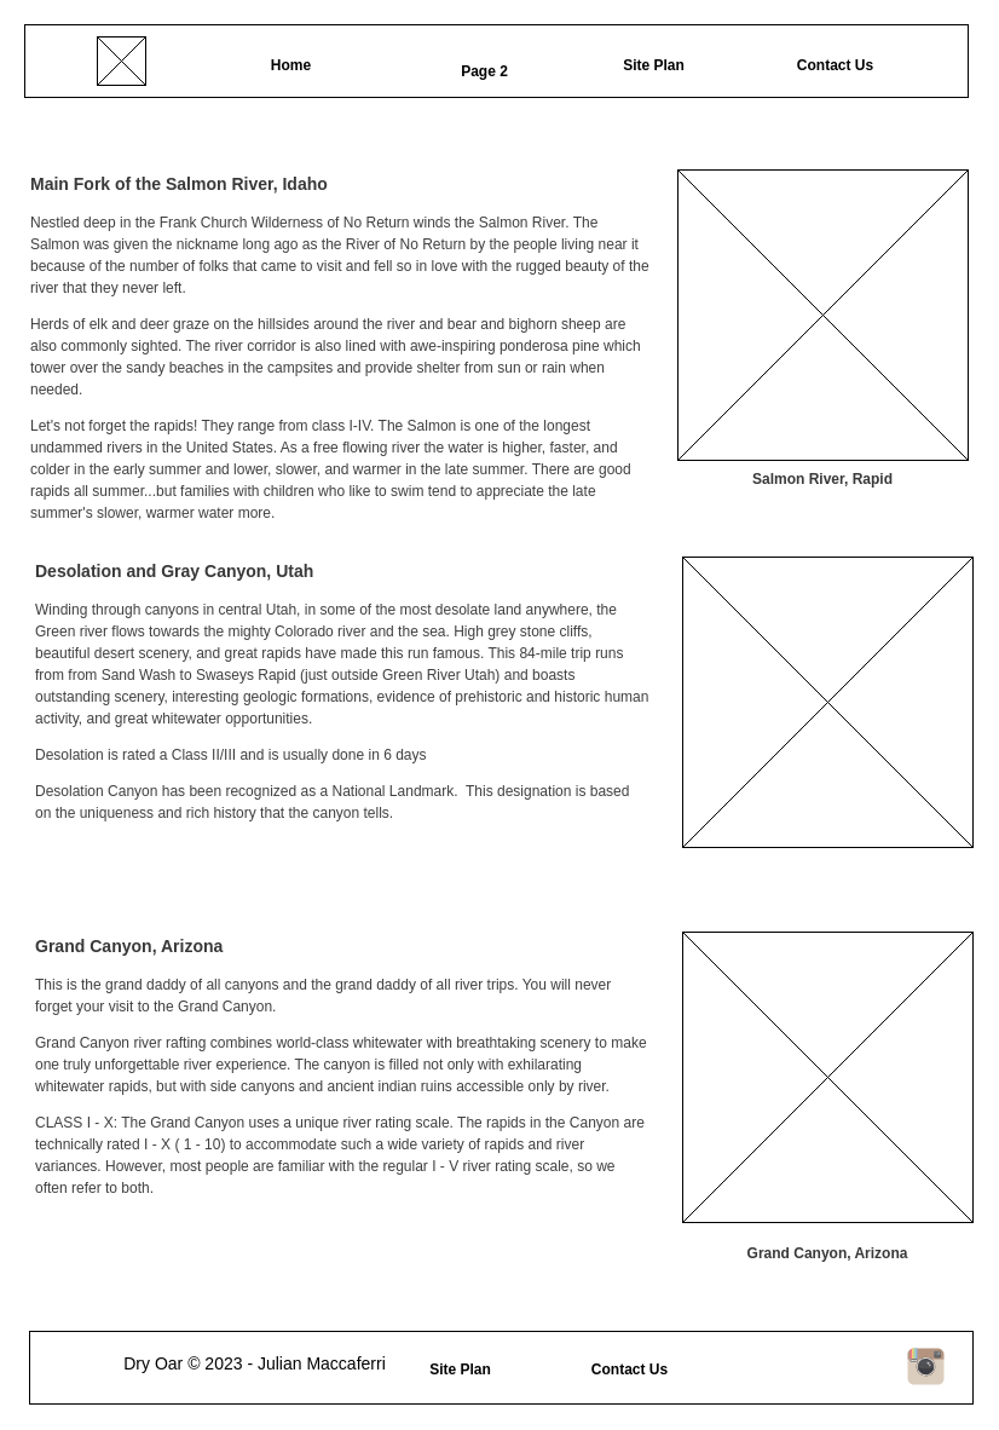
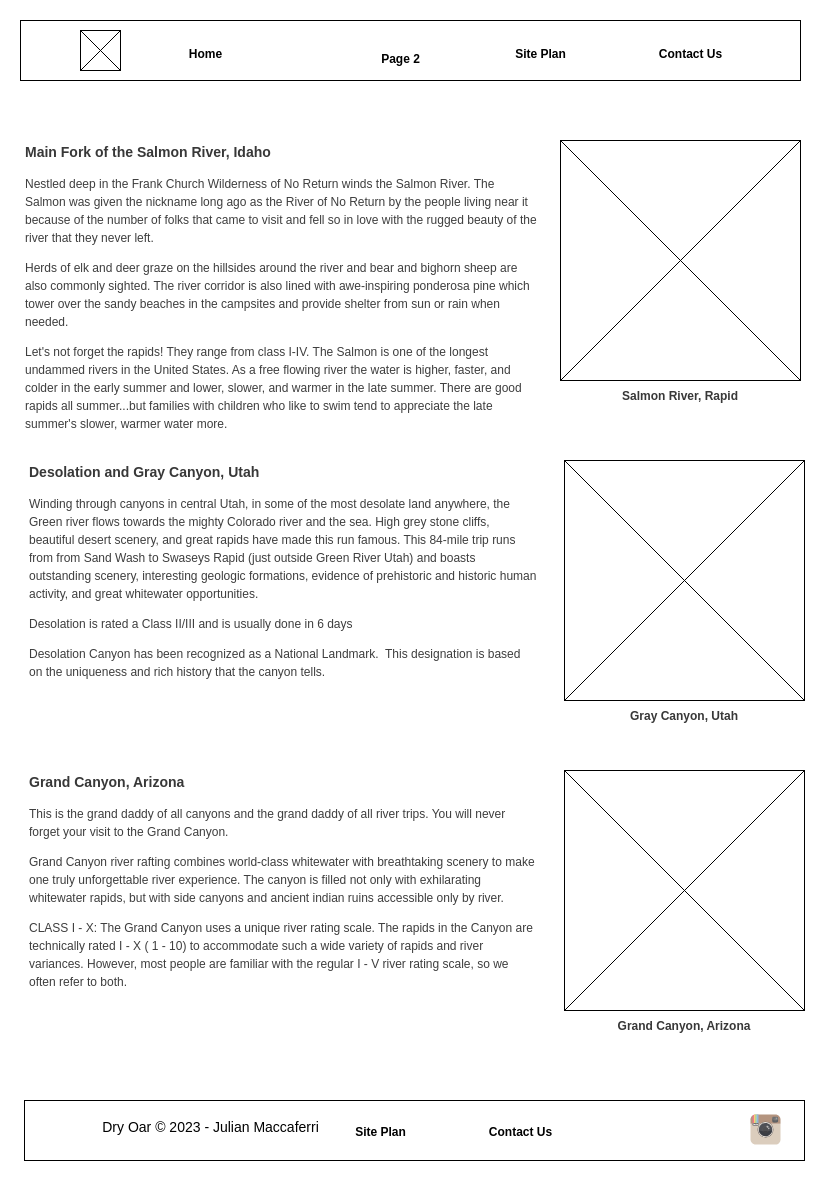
  <mxCell id="0" />
  <mxCell id="1" parent="0" />
  <mxCell id="2" value="" style="rounded=0;whiteSpace=wrap;html=1;" vertex="1" parent="1"><mxGeometry x="20" y="20" width="780" height="60" as="geometry" /></mxCell>
  <mxCell id="3" value="" style="whiteSpace=wrap;html=1;aspect=fixed;" vertex="1" parent="1"><mxGeometry x="80" y="30" width="40" height="40" as="geometry" /></mxCell>
  <mxCell id="4" value="" style="endArrow=none;html=1;rounded=0;entryX=1;entryY=0;entryDx=0;entryDy=0;exitX=0;exitY=1;exitDx=0;exitDy=0;" edge="1" parent="1" source="3" target="3"><mxGeometry width="50" height="50" relative="1" as="geometry"><mxPoint x="75" y="75" as="sourcePoint" /><mxPoint x="125" y="25" as="targetPoint" /></mxGeometry></mxCell>
  <mxCell id="5" value="" style="endArrow=none;html=1;rounded=0;entryX=1;entryY=1;entryDx=0;entryDy=0;" edge="1" parent="1" target="3"><mxGeometry width="50" height="50" relative="1" as="geometry"><mxPoint x="80" y="30" as="sourcePoint" /><mxPoint x="130" y="70" as="targetPoint" /></mxGeometry></mxCell>
- <mxCell id="6" value="&lt;font style=&quot;font-size: 12px;&quot;&gt;Home&lt;/font&gt;" style="text;strokeColor=none;fillColor=none;html=1;fontSize=24;fontStyle=1;verticalAlign=middle;align=center;" vertex="1" parent="1"><mxGeometry x="190" y="30" width="100" height="40" as="geometry" /></mxCell>
+ <mxCell id="6" value="&lt;font style=&quot;font-size: 12px;&quot;&gt;Home&lt;/font&gt;" style="text;strokeColor=none;fillColor=none;html=1;fontSize=24;fontStyle=1;verticalAlign=middle;align=center;" vertex="1" parent="1"><mxGeometry x="155" y="30" width="100" height="40" as="geometry" /></mxCell>
  <mxCell id="7" value="&lt;font style=&quot;font-size: 12px;&quot;&gt;Page 2&lt;/font&gt;" style="text;strokeColor=none;fillColor=none;html=1;fontSize=24;fontStyle=1;verticalAlign=middle;align=center;" vertex="1" parent="1"><mxGeometry x="350" y="35" width="100" height="40" as="geometry" /></mxCell>
  <mxCell id="8" value="&lt;span style=&quot;font-size: 12px;&quot;&gt;Site Plan&lt;/span&gt;" style="text;strokeColor=none;fillColor=none;html=1;fontSize=24;fontStyle=1;verticalAlign=middle;align=center;" vertex="1" parent="1"><mxGeometry x="490" y="30" width="100" height="40" as="geometry" /></mxCell>
  <mxCell id="9" value="&lt;span style=&quot;font-size: 12px;&quot;&gt;Contact Us&lt;/span&gt;" style="text;strokeColor=none;fillColor=none;html=1;fontSize=24;fontStyle=1;verticalAlign=middle;align=center;" vertex="1" parent="1"><mxGeometry x="640" y="30" width="100" height="40" as="geometry" /></mxCell>
  <mxCell id="10" value="" style="whiteSpace=wrap;html=1;aspect=fixed;" vertex="1" parent="1"><mxGeometry x="560" y="140" width="240" height="240" as="geometry" /></mxCell>
  <mxCell id="11" value="" style="shape=mxgraph.sysml.x;" vertex="1" parent="1"><mxGeometry x="560" y="140" width="240" height="240" as="geometry" /></mxCell>
  <mxCell id="12" value="&lt;h3 style=&quot;color: rgb(56, 56, 56); font-family: &amp;quot;Trebuchet MS&amp;quot;, &amp;quot;Lucida Sans Unicode&amp;quot;, &amp;quot;Lucida Grande&amp;quot;, &amp;quot;Lucida Sans&amp;quot;, Arial, sans-serif; text-align: start; background-color: rgb(255, 255, 255);&quot;&gt;&lt;font style=&quot;font-size: 12px;&quot;&gt;Salmon River, Rapid&lt;/font&gt;&lt;/h3&gt;" style="text;html=1;strokeColor=none;fillColor=none;align=center;verticalAlign=middle;whiteSpace=wrap;rounded=0;" vertex="1" parent="1"><mxGeometry x="560" y="380" width="240" height="30" as="geometry" /></mxCell>
  <mxCell id="13" value="&lt;h3 style=&quot;border-color: var(--border-color); color: rgb(56, 56, 56); font-family: &amp;quot;Trebuchet MS&amp;quot;, &amp;quot;Lucida Sans Unicode&amp;quot;, &amp;quot;Lucida Grande&amp;quot;, &amp;quot;Lucida Sans&amp;quot;, Arial, sans-serif; background-color: rgb(255, 255, 255);&quot;&gt;&lt;font style=&quot;border-color: var(--border-color); font-size: 14px;&quot;&gt;Main Fork of the Salmon River, Idaho&lt;/font&gt;&lt;/h3&gt;&lt;p style=&quot;line-height: 1.5em; color: rgb(62, 62, 62); background-color: rgb(255, 255, 255);&quot;&gt;&lt;font style=&quot;font-size: 12px;&quot;&gt;Nestled deep in the Frank Church Wilderness of No Return winds the Salmon River. The Salmon was given the nickname long ago as the River of No Return by the people living near it because of the number of folks that came to visit and fell so in love with the rugged beauty of the river that they never left.&lt;/font&gt;&lt;/p&gt;&lt;p style=&quot;line-height: 1.5em; color: rgb(62, 62, 62); background-color: rgb(255, 255, 255);&quot;&gt;Herds of elk and deer graze on the hillsides around the river and bear and bighorn sheep are also commonly sighted. The river corridor is also lined with awe-inspiring ponderosa pine which tower over the sandy beaches in the campsites and provide shelter from sun or rain when needed.&lt;/p&gt;&lt;p style=&quot;line-height: 1.5em; color: rgb(62, 62, 62); background-color: rgb(255, 255, 255);&quot;&gt;&lt;font style=&quot;font-size: 12px;&quot;&gt;Let's not forget the rapids! They range from class I-IV. The Salmon is one of the longest undammed rivers in the United States. As a free flowing river the water is higher, faster, and colder in the early summer and lower, slower, and warmer in the late summer. There are good rapids all summer...but families with children who like to swim tend to appreciate the late summer's slower, warmer water more.&lt;/font&gt;&lt;/p&gt;" style="text;html=1;strokeColor=none;fillColor=none;spacing=5;spacingTop=-20;whiteSpace=wrap;overflow=hidden;rounded=0;" vertex="1" parent="1"><mxGeometry x="20" y="140" width="520" height="300" as="geometry" /></mxCell>
  <mxCell id="14" value="" style="whiteSpace=wrap;html=1;aspect=fixed;" vertex="1" parent="1"><mxGeometry x="564" y="460" width="240" height="240" as="geometry" /></mxCell>
  <mxCell id="15" value="" style="shape=mxgraph.sysml.x;" vertex="1" parent="1"><mxGeometry x="564" y="460" width="240" height="240" as="geometry" /></mxCell>
+ <mxCell id="16" value="&lt;h3 style=&quot;color: rgb(56, 56, 56); font-family: &amp;quot;Trebuchet MS&amp;quot;, &amp;quot;Lucida Sans Unicode&amp;quot;, &amp;quot;Lucida Grande&amp;quot;, &amp;quot;Lucida Sans&amp;quot;, Arial, sans-serif; text-align: start; background-color: rgb(255, 255, 255);&quot;&gt;&lt;font style=&quot;font-size: 12px;&quot;&gt;Gray Canyon, Utah&lt;/font&gt;&lt;/h3&gt;" style="text;html=1;strokeColor=none;fillColor=none;align=center;verticalAlign=middle;whiteSpace=wrap;rounded=0;" vertex="1" parent="1"><mxGeometry x="564" y="700" width="240" height="30" as="geometry" /></mxCell>
  <mxCell id="17" value="&lt;h3 style=&quot;border-color: var(--border-color); color: rgb(56, 56, 56); font-family: &amp;quot;Trebuchet MS&amp;quot;, &amp;quot;Lucida Sans Unicode&amp;quot;, &amp;quot;Lucida Grande&amp;quot;, &amp;quot;Lucida Sans&amp;quot;, Arial, sans-serif; background-color: rgb(255, 255, 255); font-size: 14px;&quot;&gt;&lt;font style=&quot;border-color: var(--border-color); font-size: 14px;&quot;&gt;Desolation and Gray Canyon, Utah&lt;/font&gt;&lt;/h3&gt;&lt;p style=&quot;line-height: 1.5em; color: rgb(62, 62, 62); font-family: &amp;quot;Trebuchet MS&amp;quot;, &amp;quot;Lucida Sans Unicode&amp;quot;, &amp;quot;Lucida Grande&amp;quot;, &amp;quot;Lucida Sans&amp;quot;, Arial, sans-serif; background-color: rgb(255, 255, 255);&quot;&gt;&lt;font style=&quot;font-size: 12px;&quot;&gt;Winding through canyons in central Utah, in some of the most desolate land anywhere, the Green river flows towards the mighty Colorado river and the sea. High grey stone cliffs, beautiful desert scenery, and great rapids have made this run famous. This 84-mile trip runs from from Sand Wash to Swaseys Rapid (just outside Green River Utah) and boasts outstanding scenery, interesting geologic formations, evidence of prehistoric and historic human activity, and great whitewater opportunities.&lt;/font&gt;&lt;/p&gt;&lt;p style=&quot;line-height: 1.5em; color: rgb(62, 62, 62); font-family: &amp;quot;Trebuchet MS&amp;quot;, &amp;quot;Lucida Sans Unicode&amp;quot;, &amp;quot;Lucida Grande&amp;quot;, &amp;quot;Lucida Sans&amp;quot;, Arial, sans-serif; background-color: rgb(255, 255, 255);&quot;&gt;&lt;font style=&quot;font-size: 12px;&quot;&gt;Desolation is rated a Class II/III and is usually done in 6 days&lt;/font&gt;&lt;/p&gt;&lt;p style=&quot;line-height: 1.5em; color: rgb(62, 62, 62); font-family: &amp;quot;Trebuchet MS&amp;quot;, &amp;quot;Lucida Sans Unicode&amp;quot;, &amp;quot;Lucida Grande&amp;quot;, &amp;quot;Lucida Sans&amp;quot;, Arial, sans-serif; background-color: rgb(255, 255, 255);&quot;&gt;&lt;font style=&quot;font-size: 12px;&quot;&gt;Desolation Canyon has been recognized as a National Landmark.&amp;nbsp; This designation is based on the uniqueness and rich history that the canyon tells.&lt;/font&gt;&lt;/p&gt;" style="text;html=1;strokeColor=none;fillColor=none;spacing=5;spacingTop=-20;whiteSpace=wrap;overflow=hidden;rounded=0;" vertex="1" parent="1"><mxGeometry x="24" y="460" width="516" height="270" as="geometry" /></mxCell>
  <mxCell id="18" value="" style="whiteSpace=wrap;html=1;aspect=fixed;" vertex="1" parent="1"><mxGeometry x="564" y="770" width="240" height="240" as="geometry" /></mxCell>
  <mxCell id="19" value="" style="shape=mxgraph.sysml.x;" vertex="1" parent="1"><mxGeometry x="564" y="770" width="240" height="240" as="geometry" /></mxCell>
- <mxCell id="20" value="&lt;h3 style=&quot;color: rgb(56, 56, 56); font-family: &amp;quot;Trebuchet MS&amp;quot;, &amp;quot;Lucida Sans Unicode&amp;quot;, &amp;quot;Lucida Grande&amp;quot;, &amp;quot;Lucida Sans&amp;quot;, Arial, sans-serif; text-align: start; background-color: rgb(255, 255, 255);&quot;&gt;&lt;font style=&quot;font-size: 12px;&quot;&gt;Grand Canyon, Arizona&lt;/font&gt;&lt;/h3&gt;" style="text;html=1;strokeColor=none;fillColor=none;align=center;verticalAlign=middle;whiteSpace=wrap;rounded=0;" vertex="1" parent="1"><mxGeometry x="564" y="1020" width="240" height="30" as="geometry" /></mxCell>
+ <mxCell id="20" value="&lt;h3 style=&quot;color: rgb(56, 56, 56); font-family: &amp;quot;Trebuchet MS&amp;quot;, &amp;quot;Lucida Sans Unicode&amp;quot;, &amp;quot;Lucida Grande&amp;quot;, &amp;quot;Lucida Sans&amp;quot;, Arial, sans-serif; text-align: start; background-color: rgb(255, 255, 255);&quot;&gt;&lt;font style=&quot;font-size: 12px;&quot;&gt;Grand Canyon, Arizona&lt;/font&gt;&lt;/h3&gt;" style="text;html=1;strokeColor=none;fillColor=none;align=center;verticalAlign=middle;whiteSpace=wrap;rounded=0;" vertex="1" parent="1"><mxGeometry x="564" y="1010" width="240" height="30" as="geometry" /></mxCell>
  <mxCell id="21" value="&lt;h3 style=&quot;color: rgb(56, 56, 56); font-family: &amp;quot;Trebuchet MS&amp;quot;, &amp;quot;Lucida Sans Unicode&amp;quot;, &amp;quot;Lucida Grande&amp;quot;, &amp;quot;Lucida Sans&amp;quot;, Arial, sans-serif; background-color: rgb(255, 255, 255);&quot;&gt;Grand Canyon, Arizona&lt;/h3&gt;&lt;p style=&quot;line-height: 1.5em; color: rgb(62, 62, 62); font-family: &amp;quot;Trebuchet MS&amp;quot;, &amp;quot;Lucida Sans Unicode&amp;quot;, &amp;quot;Lucida Grande&amp;quot;, &amp;quot;Lucida Sans&amp;quot;, Arial, sans-serif; background-color: rgb(255, 255, 255);&quot;&gt;&lt;font style=&quot;font-size: 12px;&quot;&gt;This is the grand daddy of all canyons and the grand daddy of all river trips. You will never forget your visit to the Grand Canyon.&lt;/font&gt;&lt;/p&gt;&lt;p style=&quot;line-height: 1.5em; color: rgb(62, 62, 62); font-family: &amp;quot;Trebuchet MS&amp;quot;, &amp;quot;Lucida Sans Unicode&amp;quot;, &amp;quot;Lucida Grande&amp;quot;, &amp;quot;Lucida Sans&amp;quot;, Arial, sans-serif; background-color: rgb(255, 255, 255);&quot;&gt;&lt;font style=&quot;font-size: 12px;&quot;&gt;Grand Canyon river rafting combines world-class whitewater with breathtaking scenery to make one truly unforgettable river experience. The canyon is filled not only with exhilarating whitewater rapids, but with side canyons and ancient indian ruins accessible only by river.&lt;/font&gt;&lt;/p&gt;&lt;p style=&quot;line-height: 1.5em; color: rgb(62, 62, 62); font-family: &amp;quot;Trebuchet MS&amp;quot;, &amp;quot;Lucida Sans Unicode&amp;quot;, &amp;quot;Lucida Grande&amp;quot;, &amp;quot;Lucida Sans&amp;quot;, Arial, sans-serif; background-color: rgb(255, 255, 255);&quot;&gt;&lt;font style=&quot;font-size: 12px;&quot;&gt;CLASS I - X: The Grand Canyon uses a unique river rating scale. The rapids in the Canyon are technically rated I - X ( 1 - 10) to accommodate such a wide variety of rapids and river variances. However, most people are familiar with the regular I - V river rating scale, so we often refer to both.&lt;/font&gt;&lt;/p&gt;" style="text;html=1;strokeColor=none;fillColor=none;spacing=5;spacingTop=-20;whiteSpace=wrap;overflow=hidden;rounded=0;" vertex="1" parent="1"><mxGeometry x="24" y="770" width="516" height="320" as="geometry" /></mxCell>
  <mxCell id="22" value="" style="rounded=0;whiteSpace=wrap;html=1;" vertex="1" parent="1"><mxGeometry x="24" y="1100" width="780" height="60" as="geometry" /></mxCell>
  <mxCell id="23" value="&lt;p style=&quot;font-weight: 400; text-align: start; font-size: 14px;&quot;&gt;&lt;font style=&quot;font-size: 14px;&quot;&gt;Dry Oar © 2023 - Julian Maccaferri&lt;/font&gt;&lt;/p&gt;&lt;div style=&quot;font-size: 14px;&quot;&gt;&lt;br&gt;&lt;/div&gt;" style="text;strokeColor=none;fillColor=none;html=1;fontSize=24;fontStyle=1;verticalAlign=middle;align=center;" vertex="1" parent="1"><mxGeometry x="160" y="1115" width="100" height="40" as="geometry" /></mxCell>
  <mxCell id="24" value="&lt;span style=&quot;font-size: 12px;&quot;&gt;Site Plan&lt;/span&gt;" style="text;strokeColor=none;fillColor=none;html=1;fontSize=24;fontStyle=1;verticalAlign=middle;align=center;" vertex="1" parent="1"><mxGeometry x="330" y="1108" width="100" height="40" as="geometry" /></mxCell>
  <mxCell id="25" value="&lt;span style=&quot;font-size: 12px;&quot;&gt;Contact Us&lt;/span&gt;" style="text;strokeColor=none;fillColor=none;html=1;fontSize=24;fontStyle=1;verticalAlign=middle;align=center;" vertex="1" parent="1"><mxGeometry x="470" y="1108" width="100" height="40" as="geometry" /></mxCell>
  <mxCell id="26" value="" style="shape=image;html=1;verticalAlign=top;verticalLabelPosition=bottom;labelBackgroundColor=#ffffff;imageAspect=0;aspect=fixed;image=https://cdn1.iconfinder.com/data/icons/social-media-2285/512/Colored_Facebook3_svg-128.png" vertex="1" parent="1"><mxGeometry x="630" y="1114.5" width="30" height="30" as="geometry" /></mxCell>
  <mxCell id="27" value="" style="shape=image;html=1;verticalAlign=top;verticalLabelPosition=bottom;labelBackgroundColor=#ffffff;imageAspect=0;aspect=fixed;image=https://cdn2.iconfinder.com/data/icons/social-media-2285/512/1_Twitter3_colored_svg-128.png" vertex="1" parent="1"><mxGeometry x="690" y="1115" width="30" height="30" as="geometry" /></mxCell>
  <mxCell id="28" value="" style="dashed=0;outlineConnect=0;html=1;align=center;labelPosition=center;verticalLabelPosition=bottom;verticalAlign=top;shape=mxgraph.weblogos.instagram;fillColor=#6FC0E4;gradientColor=#1E305B" vertex="1" parent="1"><mxGeometry x="750" y="1114" width="30" height="30" as="geometry" /></mxCell>
